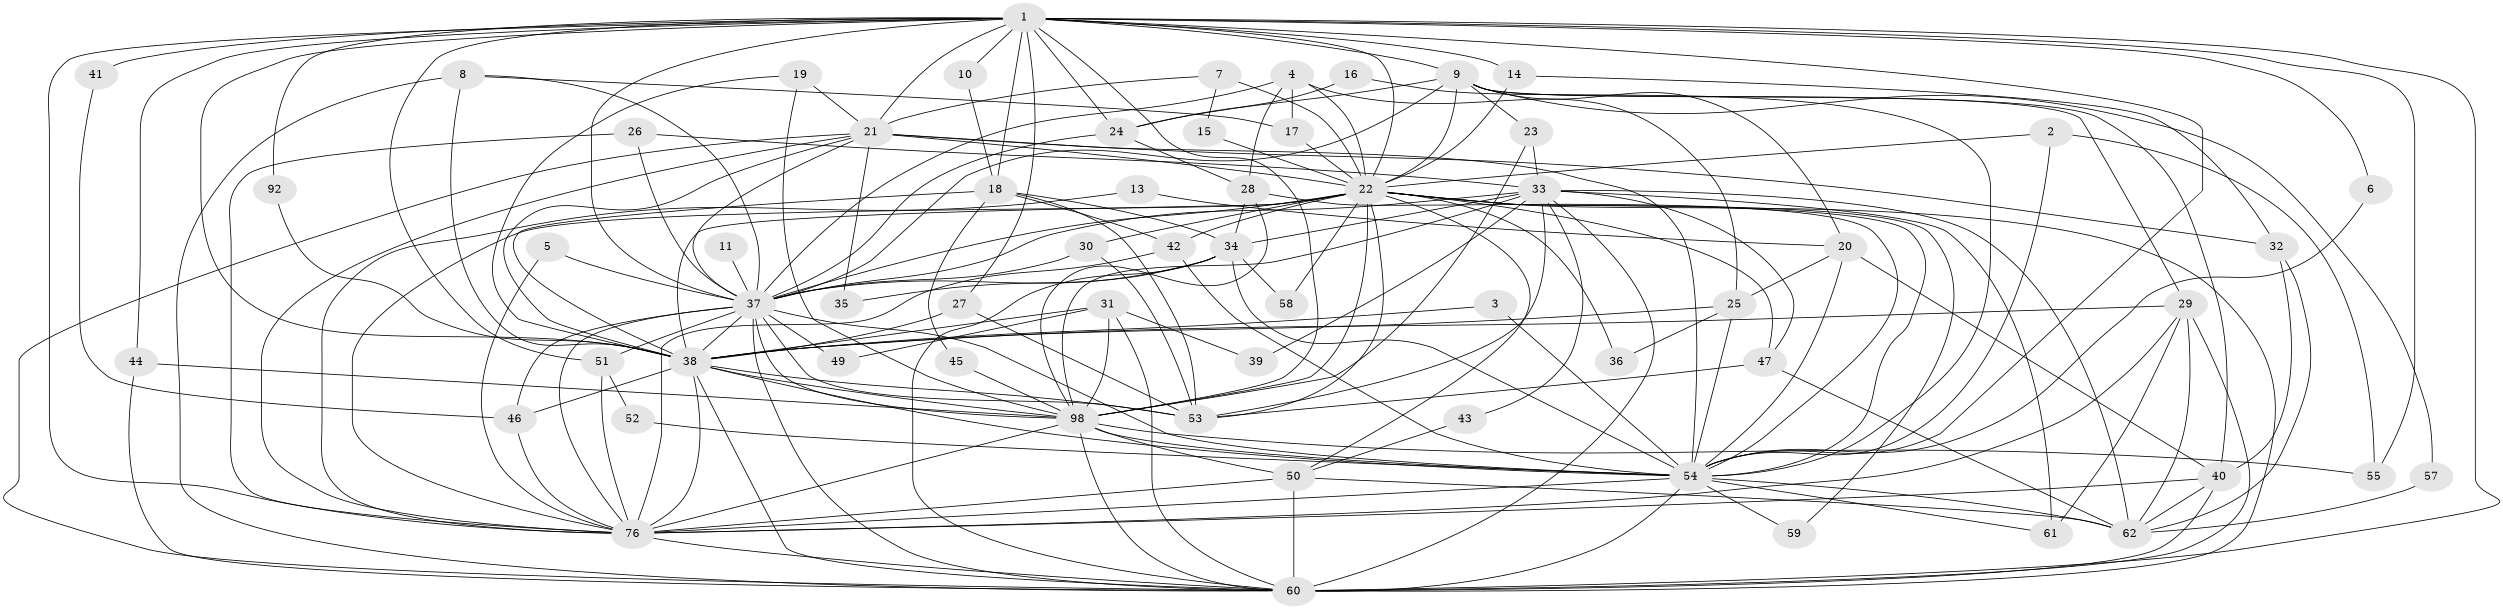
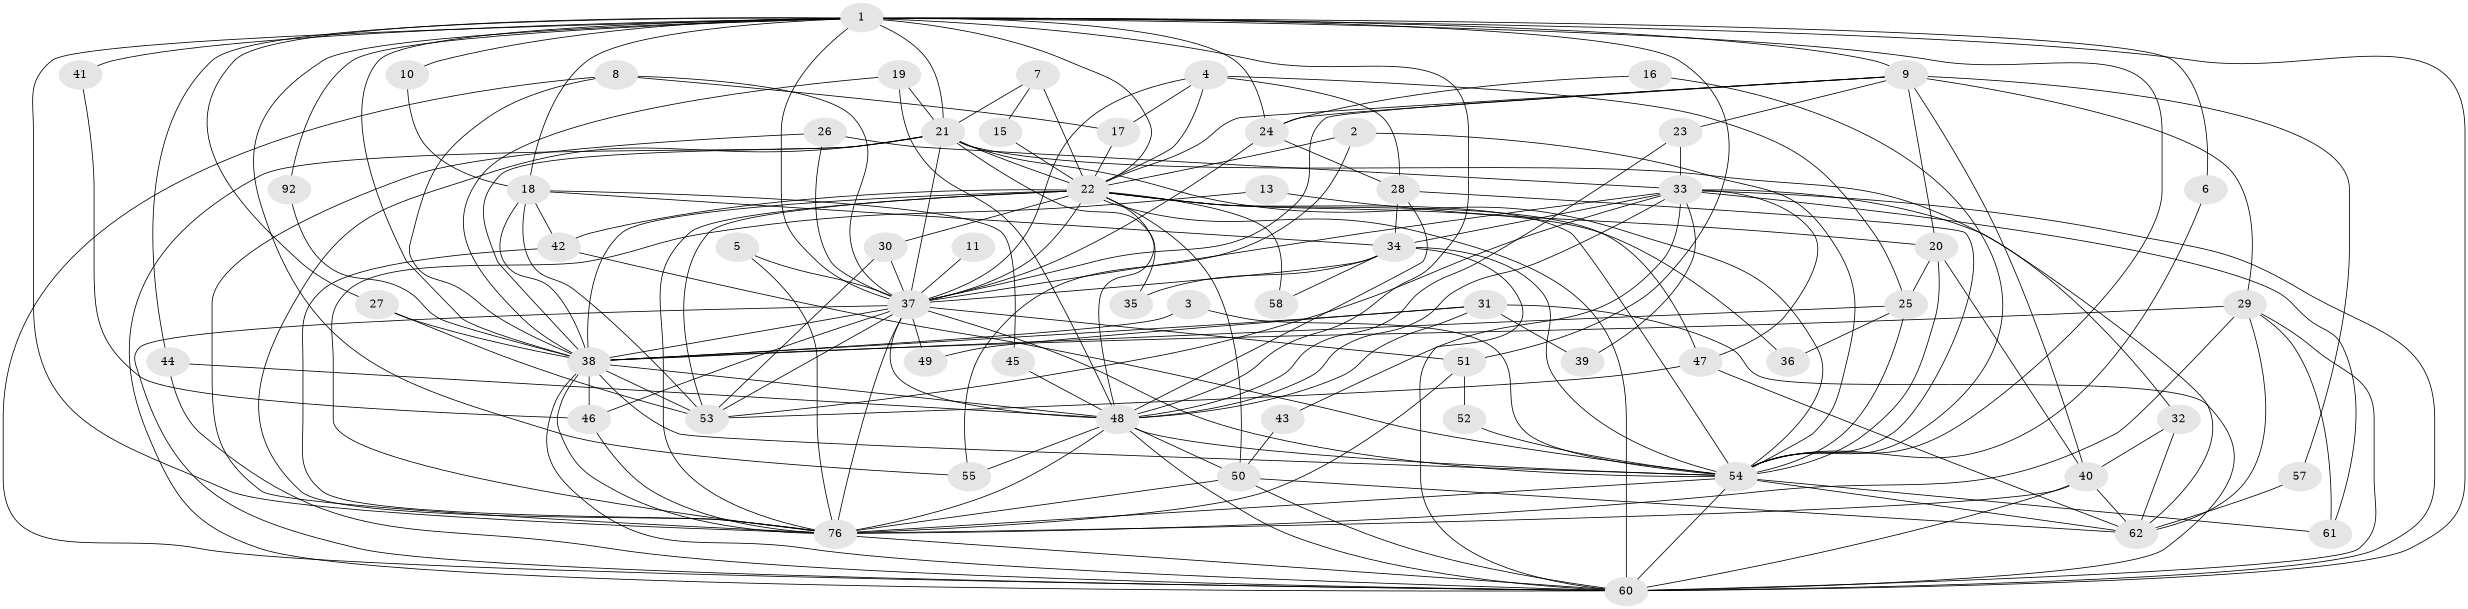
  graph {
    node [color=gray90 style=filled]
    edge [weight=1.0]
    1
    6
    9
    10
    n5 [label=92]
-   14
    18
    21
    22
    24
    27
    37
    38
    41
    44
-   48 [label=98]
+   48
    51
    54
    55
    n20 [label=76]
    60
    20
    23
    29
    40
    57
    32
    34
    42
    45
    53
    35
    30
    36
    47
    50
    58
-   59
    28
    49
    46
    52
    61
    62
    2
    3
    4
    17
    25
    5
    7
    15
    8
    33
    11
    13
    16
    19
    39
    43
    26
    31
    1 -- 6
    1 -- 9
    1 -- 10
    1 -- n5
-   1 -- 14 [weight=2.0]
    1 -- 18
    1 -- 21 [weight=2.0]
    1 -- 22 [weight=2.0]
    1 -- 24
    1 -- 27
    1 -- 37 [weight=2.0]
    1 -- 38 [weight=2.0]
    1 -- 41 [weight=2.0]
    1 -- 44
    1 -- 48 [weight=2.0]
    1 -- 51
    1 -- 54 [weight=2.0]
    1 -- 55
    1 -- n20 [weight=2.0]
    1 -- 60 [weight=2.0]
    6 -- 54
    9 -- 22
    9 -- 24
    9 -- 37
    9 -- 20
    9 -- 23
    9 -- 29
    9 -- 40
    9 -- 57
    10 -- 18
    n5 -- 38
-   14 -- 22
-   14 -- 32
    18 -- 38
    18 -- 34
    18 -- 42
    18 -- 45
    18 -- 53
    21 -- 22
    21 -- 37
    21 -- 38
    21 -- 54 [weight=2.0]
    21 -- n20
    21 -- 60
    21 -- 32
    21 -- 35
    22 -- 37
    22 -- 38
    22 -- 48
    22 -- 54
    22 -- n20
    22 -- 60 [weight=2.0]
    22 -- 42 [weight=3.0]
    22 -- 53
    22 -- 30
    22 -- 36
    22 -- 47
    22 -- 50
    22 -- 58
-   22 -- 59
    24 -- 37
    24 -- 28
    27 -- 38 [weight=2.0]
    27 -- 53
    37 -- 38 [weight=2.0]
    37 -- 48
    37 -- 51
    37 -- 54
    37 -- n20
    37 -- 60
    37 -- 53
    37 -- 49
    37 -- 46
    38 -- 48
    38 -- 54
    38 -- n20
    38 -- 60
    38 -- 53 [weight=2.0]
    38 -- 46
    41 -- 46
    44 -- 48
    44 -- 60
    48 -- 54
    48 -- 55
    48 -- n20
    48 -- 60
    48 -- 50
    51 -- n20
    51 -- 52
    54 -- n20 [weight=2.0]
    54 -- 60
-   54 -- 59
    54 -- 61
    54 -- 62
    n20 -- 60
    20 -- 54
    20 -- 40
    20 -- 25
    23 -- 48
    23 -- 33
    29 -- 38
    29 -- n20
    29 -- 60
    29 -- 61
    29 -- 62
    40 -- n20
    40 -- 60 [weight=2.0]
    40 -- 62
    57 -- 62
    32 -- 40
    32 -- 62
    34 -- 37
    34 -- 54 [weight=2.0]
    34 -- 60
    34 -- 35
    34 -- 58
    42 -- 54
    42 -- n20
    45 -- 48
    30 -- 37 [weight=2.0]
    30 -- 53
    47 -- 53
    47 -- 62
    50 -- n20 [weight=2.0]
    50 -- 60
    50 -- 62
    28 -- 48
    28 -- 54
    28 -- 34
    46 -- n20
    52 -- 54
    2 -- 22
    2 -- 54
    2 -- 55
    3 -- 38
    3 -- 54
    4 -- 22
    4 -- 37
    4 -- 28
    4 -- 17
    4 -- 25
    17 -- 22
    25 -- 38
    25 -- 54
    25 -- 36
    5 -- 37
    5 -- n20
    7 -- 21
    7 -- 22 [weight=2.0]
    7 -- 15
    15 -- 22
    8 -- 37
    8 -- 38
    8 -- 60
    8 -- 17
    33 -- 37
    33 -- 48
    33 -- 60
    33 -- 34
    33 -- 53
    33 -- 47
    33 -- 61
    33 -- 62
    33 -- 39
    33 -- 43
    11 -- 37
    13 -- n20
    13 -- 20
    16 -- 24
    16 -- 54
    19 -- 21
    19 -- 38
    19 -- 48
    43 -- 50
    26 -- 37
    26 -- n20
    26 -- 33
    31 -- 38
    31 -- 48 [weight=2.0]
    31 -- 60
    31 -- 49
    31 -- 39
  }
